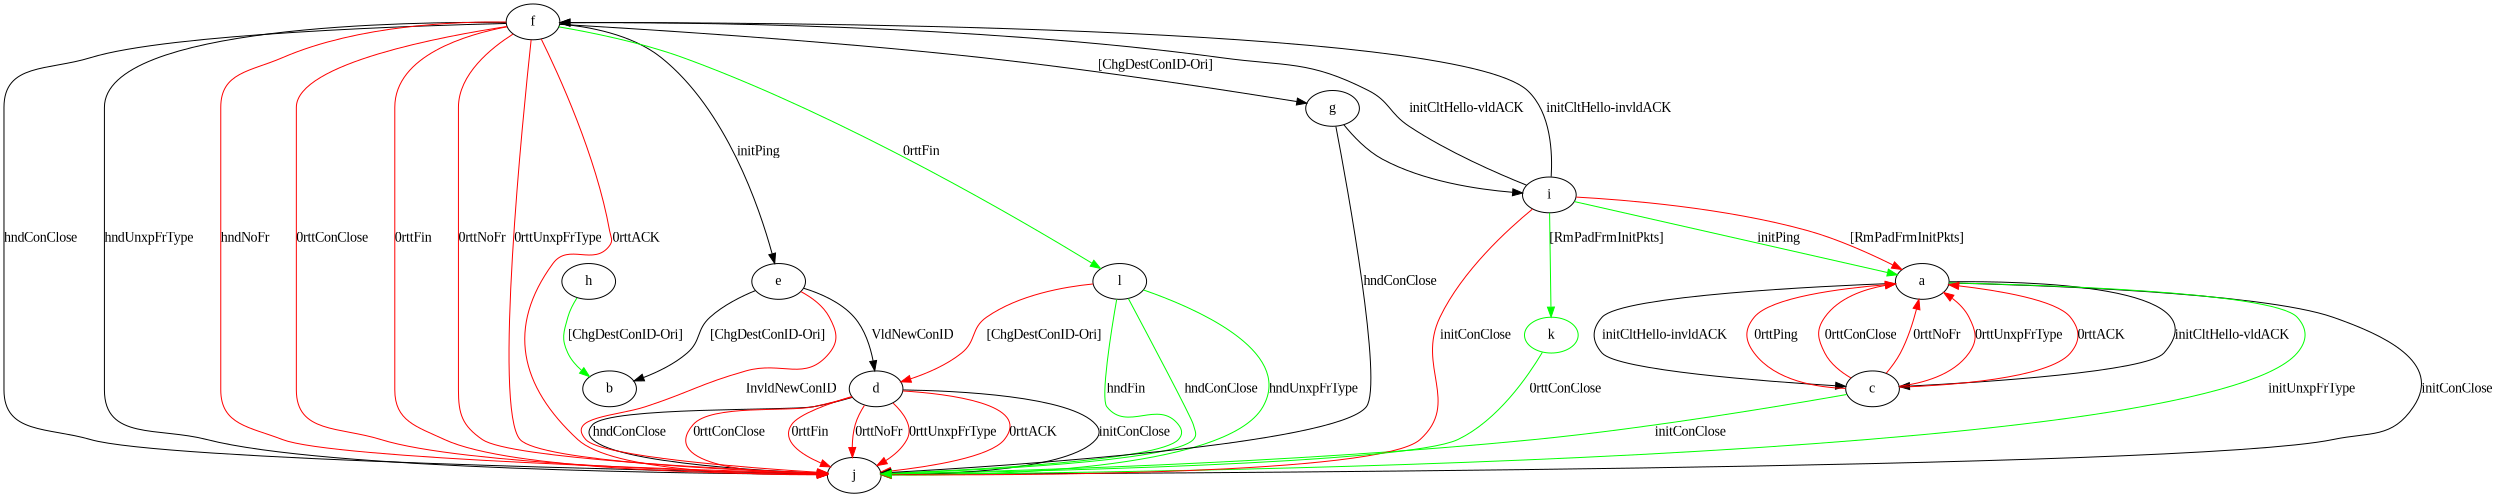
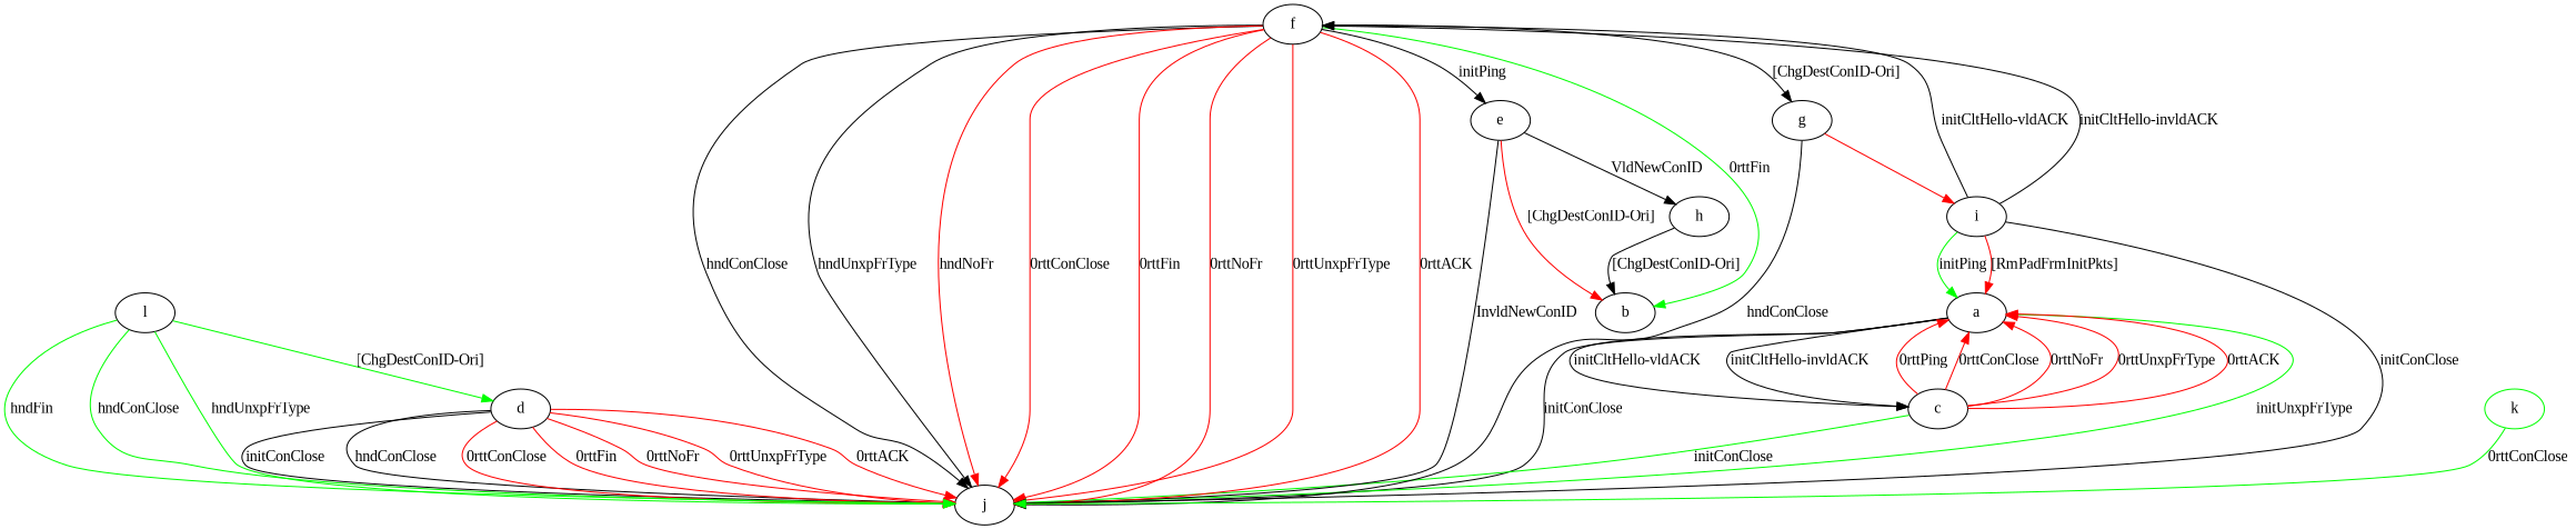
  digraph {
    fontname="Liberation Serif"
    node [fontname="Liberation Serif"]
    edge [fontname="Liberation Serif"]
    a
    c
    j
    d
    e
    b
    h
    f
    l [color=black]
    g
    i
    k [color=green]
    a -> c [label="initCltHello-vldACK "]
    a -> c [label="initCltHello-invldACK "]
    a -> j [label="initConClose "]
    a -> j [color=green label="initUnxpFrType "]
    c -> a [color=red label="0rttPing "]
    c -> a [color=red label="0rttConClose "]
    c -> a [color=red label="0rttNoFr "]
    c -> a [color=red label="0rttUnxpFrType "]
    c -> a [color=red label="0rttACK "]
    c -> j [color=green label="initConClose "]
    d -> j [label="initConClose "]
    d -> j [label="hndConClose "]
    d -> j [color=red label="0rttConClose "]
    d -> j [color=red label="0rttFin "]
    d -> j [color=red label="0rttNoFr "]
    d -> j [color=red label="0rttUnxpFrType "]
    d -> j [color=red label="0rttACK "]
-   e -> j [label="InvldNewConID " color=red]
-   e -> b [label="[ChgDestConID-Ori] "]
-   e -> d [label="VldNewConID "]
-   h -> b [label="[ChgDestConID-Ori] " color=green]
+   e -> j [label="InvldNewConID "]
+   e -> b [label="[ChgDestConID-Ori] " color=red]
+   e -> h [label="VldNewConID "]
+   h -> b [label="[ChgDestConID-Ori] "]
    f -> j [label="hndConClose "]
    f -> j [label="hndUnxpFrType "]
    f -> j [color=red label="hndNoFr "]
    f -> j [color=red label="0rttConClose "]
    f -> j [color=red label="0rttFin "]
    f -> j [color=red label="0rttNoFr "]
    f -> j [color=red label="0rttUnxpFrType "]
    f -> j [color=red label="0rttACK "]
    f -> e [label="initPing "]
-   f -> l [color=green label="0rttFin "]
+   f -> b [color=green label="0rttFin "]
    f -> g [label="[ChgDestConID-Ori] "]
    l -> j [color=green label="hndFin "]
    l -> j [color=green label="hndConClose "]
    l -> j [color=green label="hndUnxpFrType "]
-   l -> d [color=red label="[ChgDestConID-Ori] "]
+   l -> d [color=green label="[ChgDestConID-Ori] "]
    g -> j [label="hndConClose "]
-   g -> i
+   g -> i [color=red]
    i -> a [color=green label="initPing "]
    i -> a [color=red label="[RmPadFrmInitPkts] "]
-   i -> j [label="initConClose " color=red]
+   i -> j [label="initConClose "]
    i -> f [label="initCltHello-vldACK "]
    i -> f [label="initCltHello-invldACK "]
-   i -> k [color=green label="[RmPadFrmInitPkts] "]
    k -> j [color=green label="0rttConClose "]
  }
